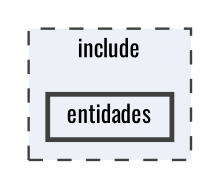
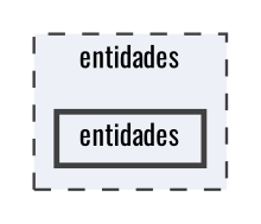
  digraph {
    compound=true
    rankdir=LR
    fontname=Oswald
    n1 [color=grey25 fillcolor="#edf0f7" fontname=Oswald fontsize=10 height=0.2 label=entidades shape=box style="filled,bold" width=0.4]
    subgraph cluster_1 {
      bgcolor="#edf0f7"
      fontsize=10
-     label=include
+     label=entidades
      pencolor=grey25
      style="filled,dashed"
      n1
    }
  }
